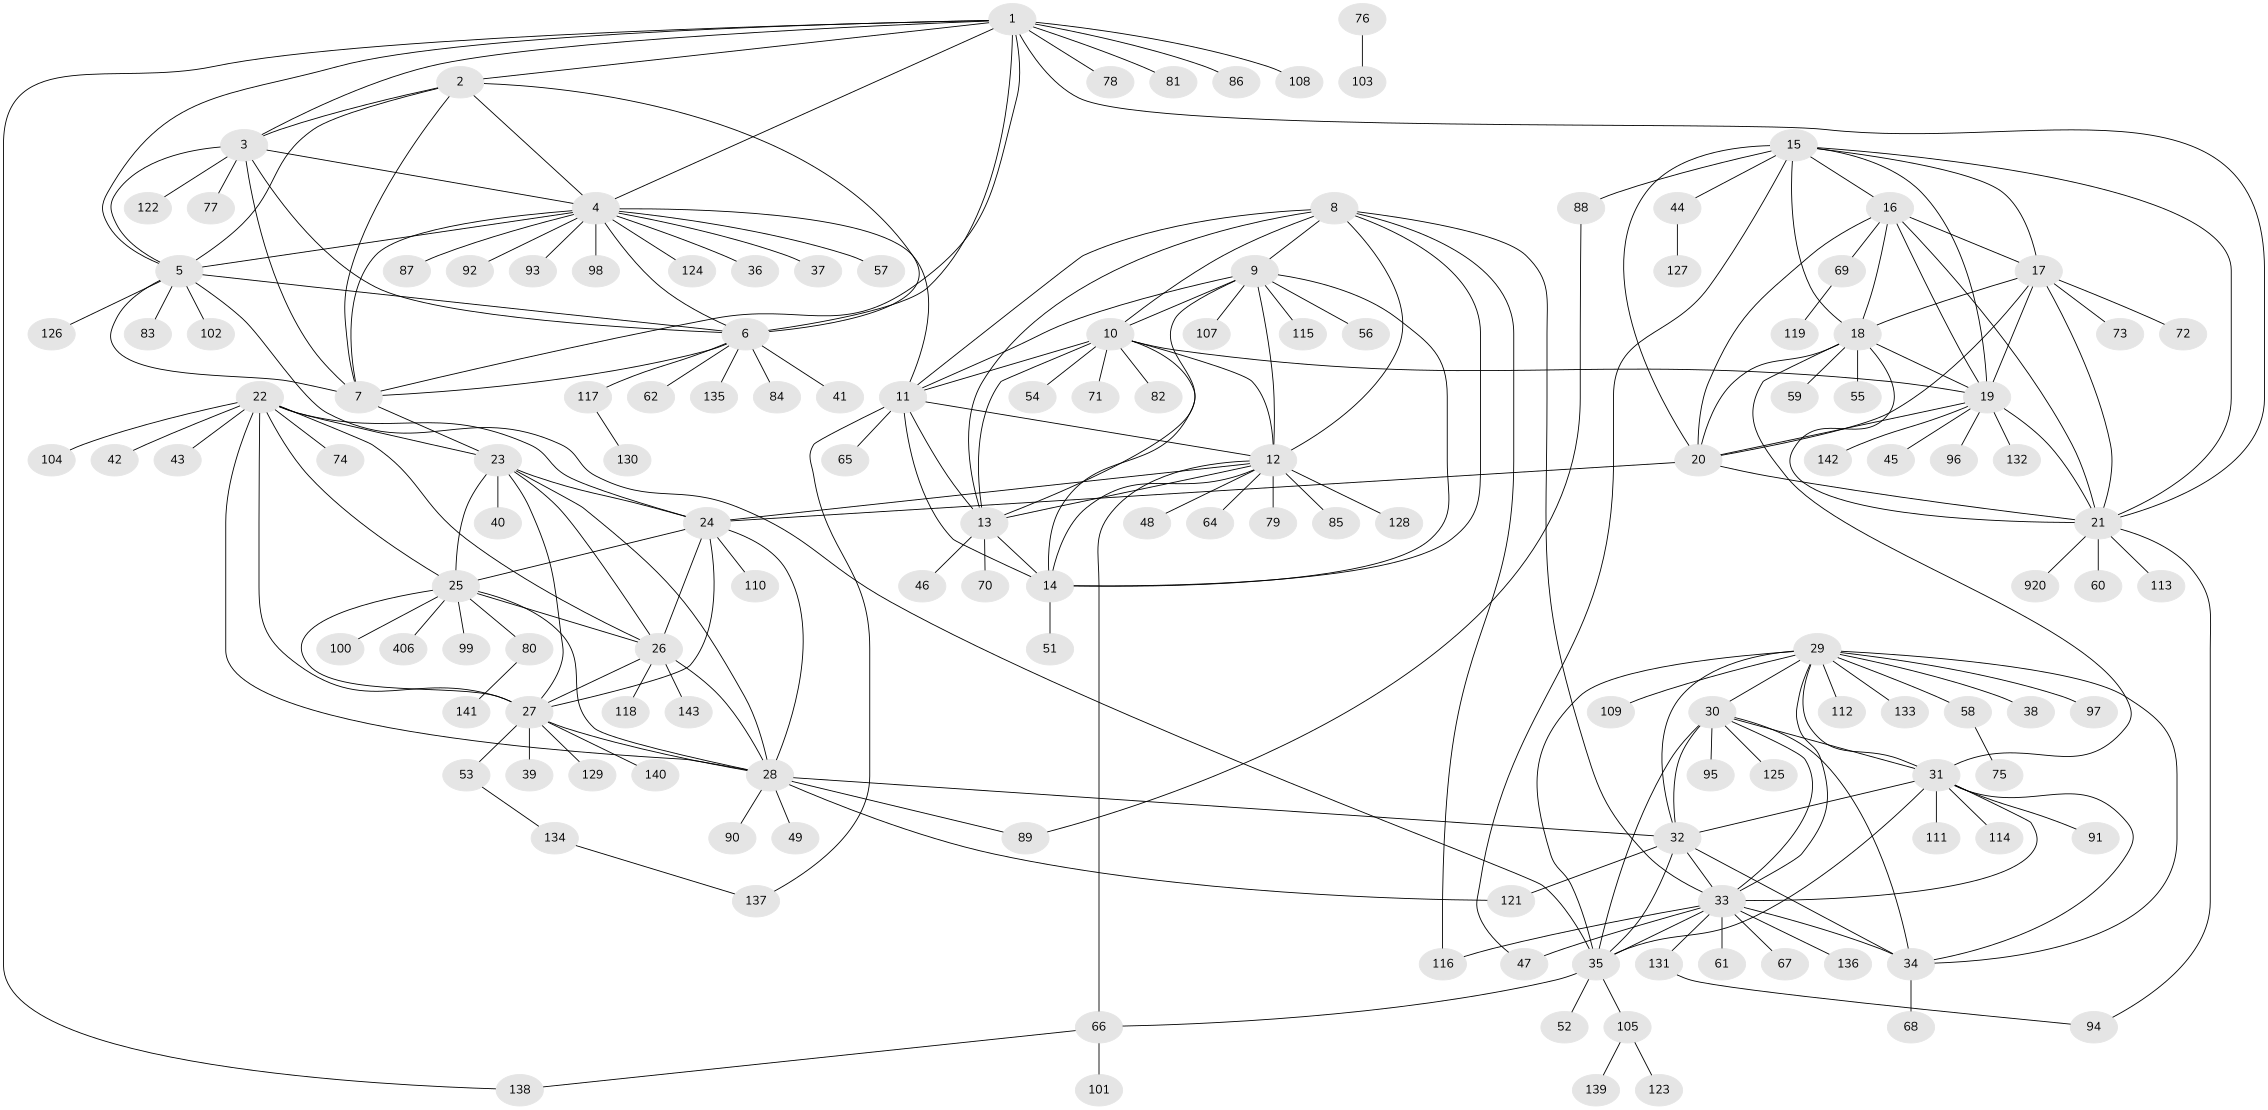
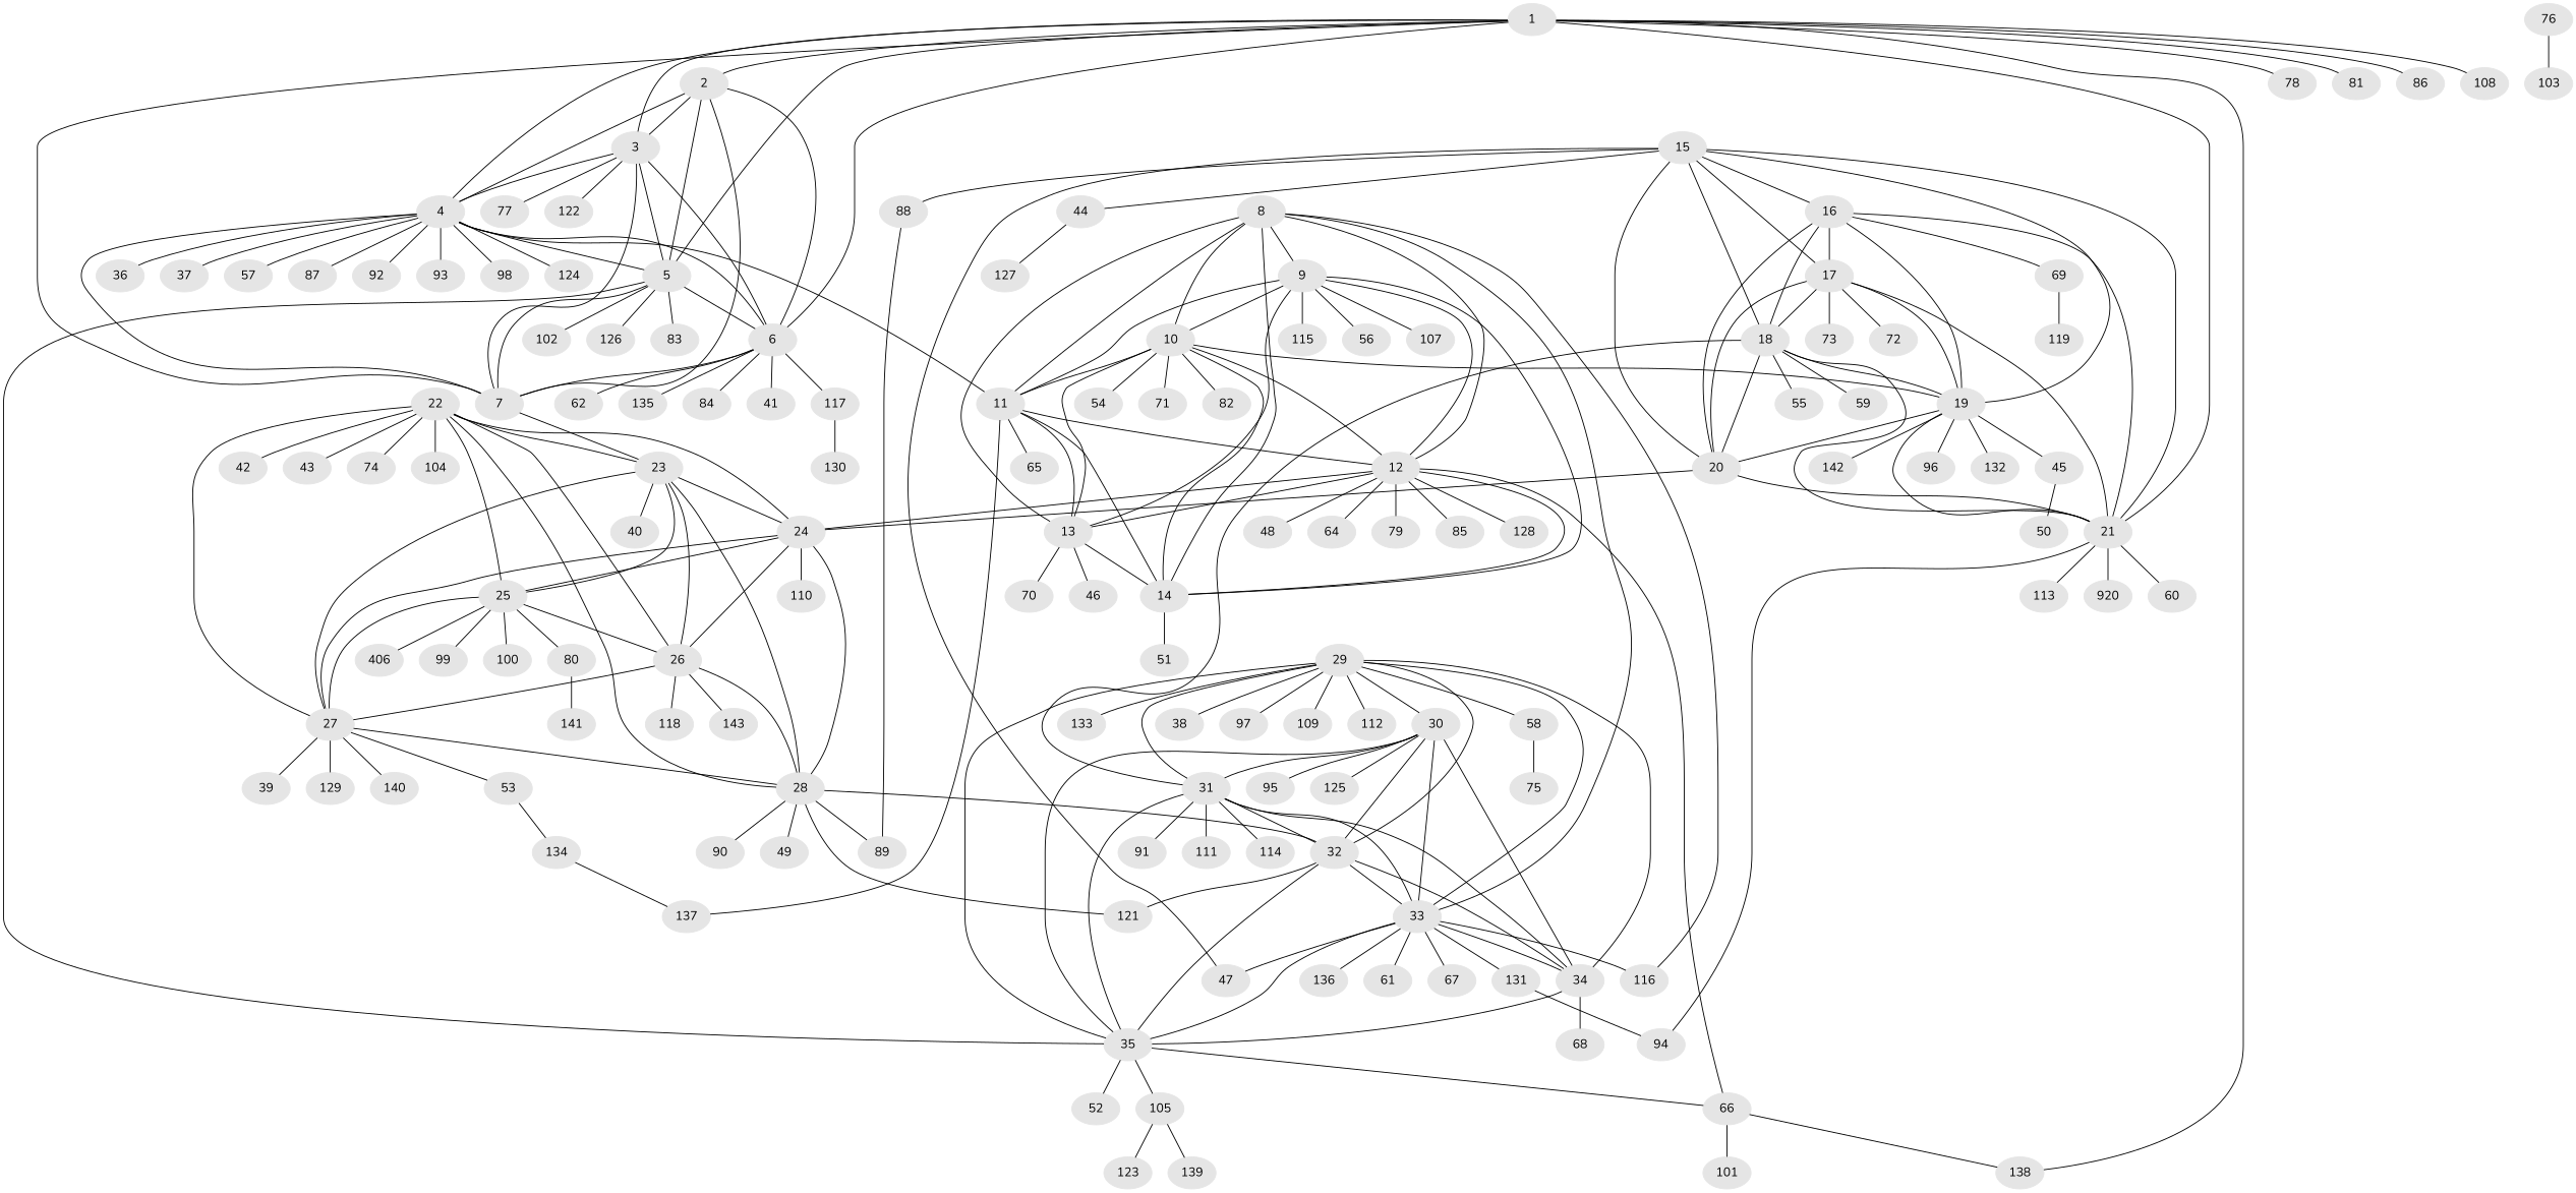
  graph {
    fontname=Nunito
    node [color=gray90 fontname=Nunito style=filled]
    edge [fontname=Nunito]
    1
    2
    3
    4
    5
    6
    7
    21
    78
    81
    86
    108
    138
    77
    122
    11
    36
    37
    57
    87
    92
    93
    98
    124
    35
    83
    102
    126
    41
    62
    84
    117
    135
    23
    60
    94
    113
    n38 [label=920]
    12
    13
    14
    65
    137
    66
    52
    105
    130
    24
    25
    26
    27
    28
    40
    8
    9
    10
    33
    116
    56
    107
    115
    19
    54
    71
    82
    48
    64
    79
    85
    128
    46
    70
    51
    47
    34
    61
    67
    131
    136
    20
    45
    96
    132
    142
    76
    103
    110
    101
    15
    16
    17
    18
    44
    88
    69
    72
    73
    31
    55
    59
    127
    89
    119
    32
    91
    111
    114
+   50
    22
    42
    43
    74
    104
    80
    99
    100
    n117 [label=406]
    118
    143
    39
    53
    129
    140
    49
    90
    121
    141
    134
    29
    30
    38
    58
    97
    109
    112
    133
    95
    125
    68
    75
    123
    139
    1 -- 2
    1 -- 3
    1 -- 4
    1 -- 5
    1 -- 6
    1 -- 7
    1 -- 21
    1 -- 78
    1 -- 81
    1 -- 86
    1 -- 108
    1 -- 138
    2 -- 3
    2 -- 4
    2 -- 5
    2 -- 6
    2 -- 7
    3 -- 4
    3 -- 5
    3 -- 6
    3 -- 7
    3 -- 77
    3 -- 122
    4 -- 5
    4 -- 6
    4 -- 7
    4 -- 11
    4 -- 36
    4 -- 37
    4 -- 57
    4 -- 87
    4 -- 92
    4 -- 93
    4 -- 98
    4 -- 124
    5 -- 6
    5 -- 7
    5 -- 35
    5 -- 83
    5 -- 102
    5 -- 126
    6 -- 7
    6 -- 41
    6 -- 62
    6 -- 84
    6 -- 117
    6 -- 135
    7 -- 23
    21 -- 60
    21 -- 94
    21 -- 113
    21 -- n38
    11 -- 12
    11 -- 13
    11 -- 14
    11 -- 65
    11 -- 137
    35 -- 66
    35 -- 52
    35 -- 105
    117 -- 130
    23 -- 24
    23 -- 25
    23 -- 26
    23 -- 27
    23 -- 28
    23 -- 40
    12 -- 13
    12 -- 14
    12 -- 66
    12 -- 24
    12 -- 48
    12 -- 64
    12 -- 79
    12 -- 85
    12 -- 128
    13 -- 14
    13 -- 46
    13 -- 70
    14 -- 51
    66 -- 138
    66 -- 101
    105 -- 123
    105 -- 139
    24 -- 25
    24 -- 26
    24 -- 27
    24 -- 28
    24 -- 110
    25 -- 26
    25 -- 27
-   25 -- 28
    25 -- 80
    25 -- 99
    25 -- 100
    25 -- n117
    26 -- 27
    26 -- 28
    26 -- 118
    26 -- 143
    27 -- 28
    27 -- 39
    27 -- 53
    27 -- 129
    27 -- 140
    28 -- 89
    28 -- 32
    28 -- 49
    28 -- 90
    28 -- 121
    8 -- 11
    8 -- 12
    8 -- 13
    8 -- 14
    8 -- 9
    8 -- 10
    8 -- 33
    8 -- 116
    9 -- 11
    9 -- 12
    9 -- 13
    9 -- 14
    9 -- 10
    9 -- 56
    9 -- 107
    9 -- 115
    10 -- 11
    10 -- 12
    10 -- 13
    10 -- 14
    10 -- 19
    10 -- 54
    10 -- 71
    10 -- 82
    33 -- 35
    33 -- 116
    33 -- 47
    33 -- 34
    33 -- 61
    33 -- 67
    33 -- 131
    33 -- 136
    19 -- 21
    19 -- 20
    19 -- 45
    19 -- 96
    19 -- 132
    19 -- 142
+   34 -- 35
    34 -- 68
    131 -- 94
    20 -- 21
    20 -- 24
+   45 -- 50
    76 -- 103
    15 -- 21
    15 -- 19
    15 -- 47
    15 -- 20
    15 -- 16
    15 -- 17
    15 -- 18
    15 -- 44
    15 -- 88
    16 -- 21
    16 -- 19
    16 -- 20
    16 -- 17
    16 -- 18
    16 -- 69
    17 -- 21
    17 -- 19
    17 -- 20
    17 -- 18
    17 -- 72
    17 -- 73
    18 -- 21
    18 -- 19
    18 -- 20
    18 -- 31
    18 -- 55
    18 -- 59
    44 -- 127
    88 -- 89
    69 -- 119
    31 -- 35
    31 -- 33
    31 -- 34
    31 -- 32
    31 -- 91
    31 -- 111
    31 -- 114
    32 -- 35
    32 -- 33
    32 -- 34
    32 -- 121
    22 -- 23
    22 -- 24
    22 -- 25
    22 -- 26
    22 -- 27
    22 -- 28
    22 -- 42
    22 -- 43
    22 -- 74
    22 -- 104
    80 -- 141
    53 -- 134
    134 -- 137
    29 -- 35
    29 -- 33
    29 -- 34
    29 -- 31
    29 -- 32
    29 -- 30
    29 -- 38
    29 -- 58
    29 -- 97
    29 -- 109
    29 -- 112
    29 -- 133
    30 -- 35
    30 -- 33
    30 -- 34
    30 -- 31
    30 -- 32
    30 -- 95
    30 -- 125
    58 -- 75
  }
